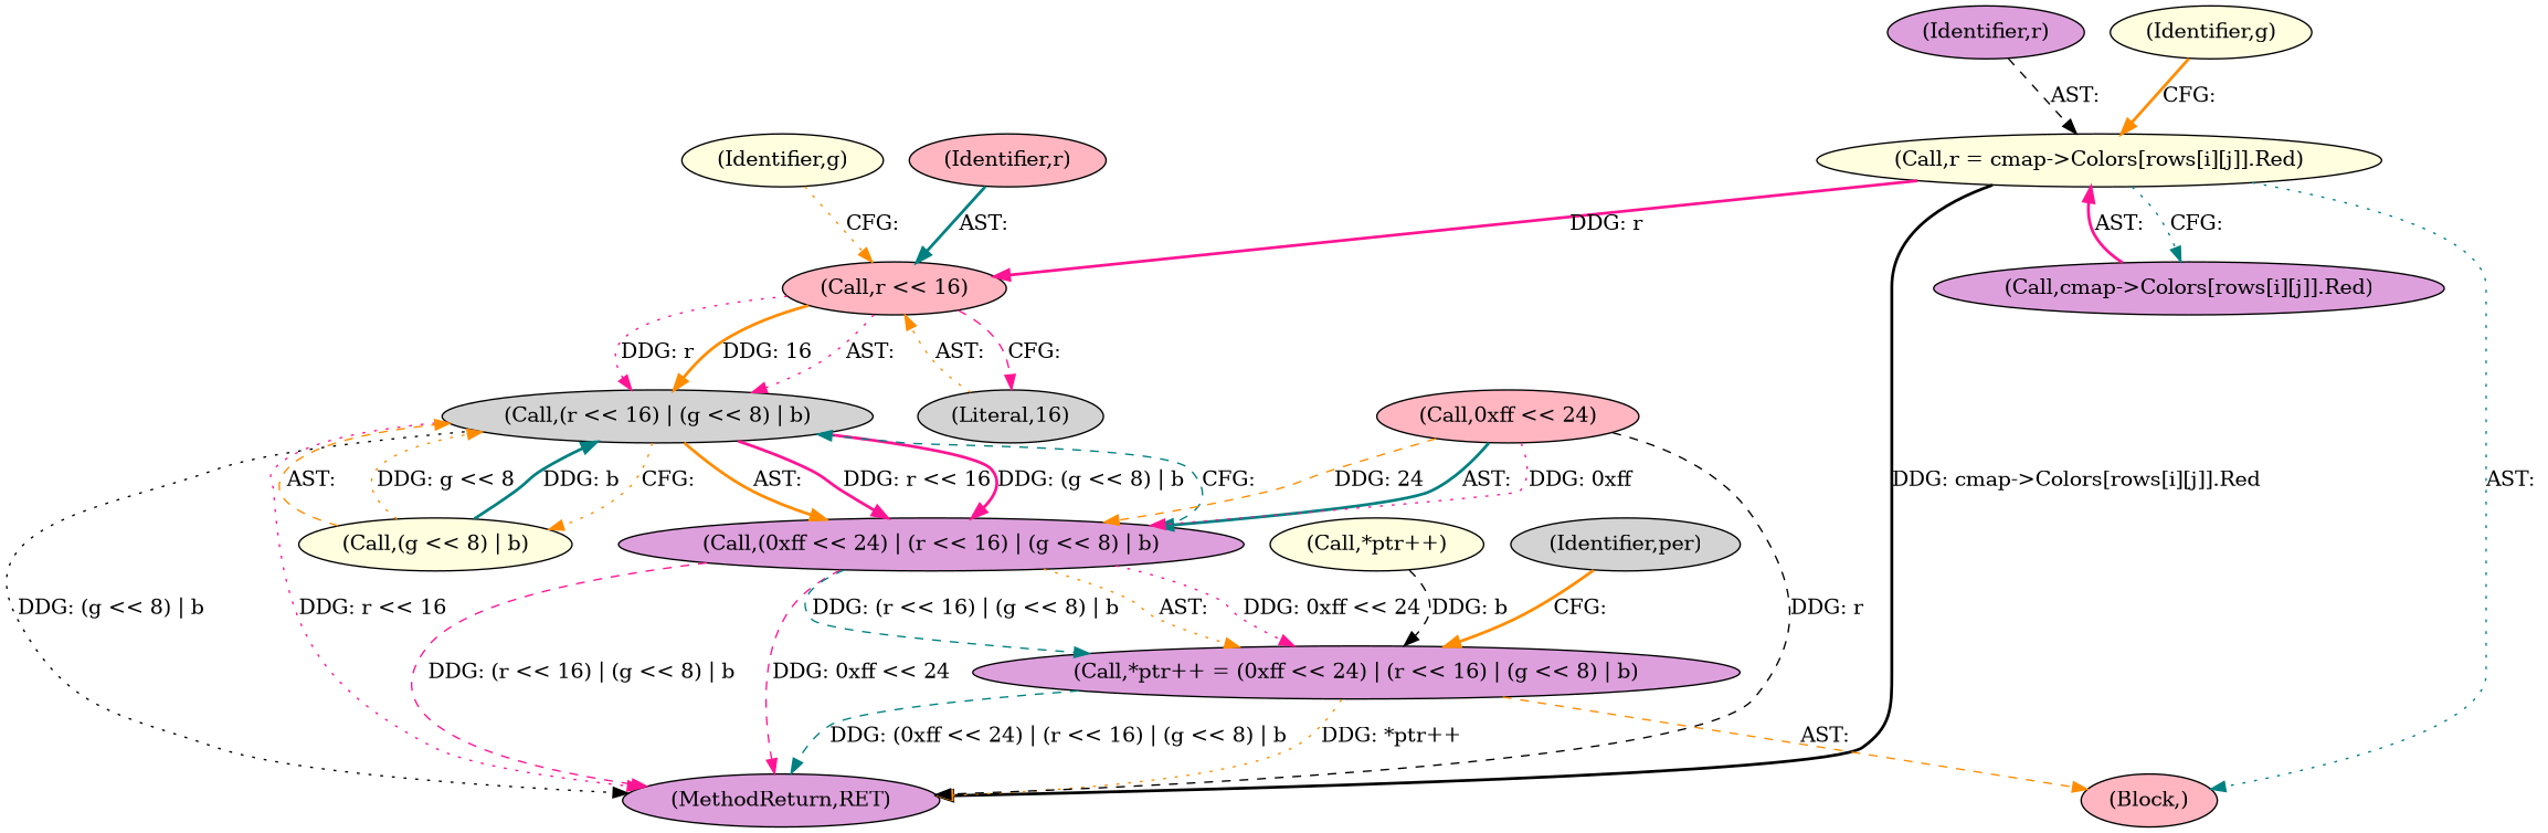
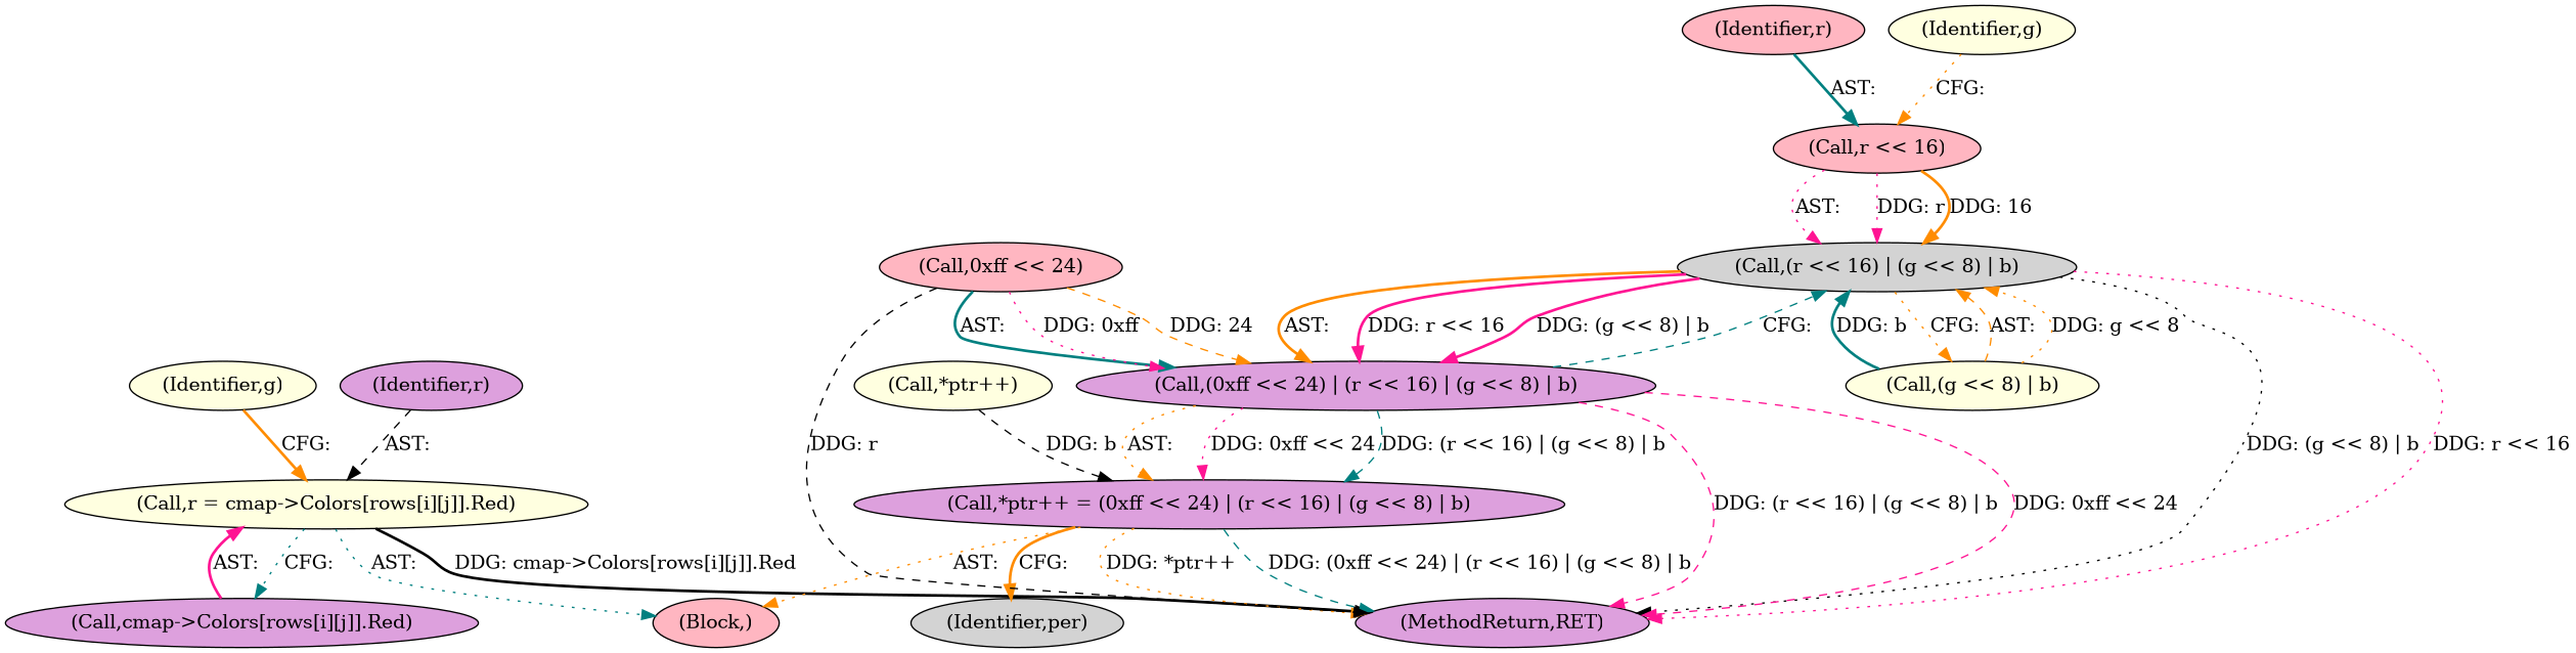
  digraph {
    node [fillcolor=lightyellow style=filled]
    edge [color=darkorange style=dotted]
    n1 [label="(Call,r = cmap->Colors[rows[i][j]].Red)"]
    n2 [fillcolor=lightpink label="(Call,r << 16)"]
    n3 [fillcolor=lightpink label="(Block,)"]
    n4 [fillcolor=plum label="(MethodReturn,RET)"]
    n5 [fillcolor=plum label="(Call,cmap->Colors[rows[i][j]].Red)"]
    n6 [fillcolor=lightgrey label="(Call,(r << 16) | (g << 8) | b)"]
-   n7 [fillcolor=lightgrey label="(Literal,16)"]
    n8 [fillcolor=plum label="(Call,(0xff << 24) | (r << 16) | (g << 8) | b)"]
    n9 [label="(Call,(g << 8) | b)"]
    n10 [fillcolor=plum label="(Call,*ptr++ = (0xff << 24) | (r << 16) | (g << 8) | b)"]
    n11 [fillcolor=lightpink label="(Identifier,r)"]
    n12 [label="(Call,*ptr++)"]
    n13 [fillcolor=plum label="(Identifier,r)"]
    n14 [fillcolor=lightpink label="(Call,0xff << 24)"]
    n15 [fillcolor=lightgrey label="(Identifier,per)"]
    n16 [label="(Identifier,g)"]
    n17 [label="(Identifier,g)"]
-   n1 -> n2 [color=deeppink label="DDG: r" style=bold]
    n1 -> n3 [color=teal label="AST: "]
    n1 -> n4 [color=black label="DDG: cmap->Colors[rows[i][j]].Red" style=bold]
    n1 -> n5 [color=teal label="CFG: "]
    n2 -> n6 [color=deeppink label="AST: "]
    n2 -> n6 [color=deeppink label="DDG: r"]
    n2 -> n6 [label="DDG: 16" style=bold]
-   n2 -> n7 [color=deeppink label="CFG: " style=dashed]
    n5 -> n1 [color=deeppink label="AST: " style=bold]
    n6 -> n4 [color=black label="DDG: (g << 8) | b"]
    n6 -> n4 [color=deeppink label="DDG: r << 16"]
    n6 -> n8 [label="AST: " style=bold]
    n6 -> n8 [color=deeppink label="DDG: r << 16" style=bold]
    n6 -> n8 [color=deeppink label="DDG: (g << 8) | b" style=bold]
    n6 -> n9 [label="CFG: "]
-   n7 -> n2 [label="AST: "]
    n8 -> n4 [color=deeppink label="DDG: (r << 16) | (g << 8) | b" style=dashed]
    n8 -> n4 [color=deeppink label="DDG: 0xff << 24" style=dashed]
    n8 -> n6 [color=teal label="CFG: " style=dashed]
    n8 -> n10 [label="AST: "]
    n8 -> n10 [color=deeppink label="DDG: 0xff << 24"]
    n8 -> n10 [color=teal label="DDG: (r << 16) | (g << 8) | b" style=dashed]
    n9 -> n6 [label="AST: " style=dashed]
    n9 -> n6 [label="DDG: g << 8"]
    n9 -> n6 [color=teal label="DDG: b" style=bold]
-   n10 -> n3 [label="AST: " style=dashed]
+   n10 -> n3 [label="AST: "]
    n10 -> n4 [label="DDG: *ptr++"]
    n10 -> n4 [color=teal label="DDG: (0xff << 24) | (r << 16) | (g << 8) | b" style=dashed]
    n11 -> n2 [color=teal label="AST: " style=bold]
    n12 -> n10 [color=black label="DDG: b" style=dashed]
    n13 -> n1 [color=black label="AST: " style=dashed]
    n14 -> n4 [color=black label="DDG: r" style=dashed]
    n14 -> n8 [color=teal label="AST: " style=bold]
    n14 -> n8 [color=deeppink label="DDG: 0xff"]
    n14 -> n8 [label="DDG: 24" style=dashed]
-   n15 -> n10 [label="CFG: " style=bold]
+   n10 -> n15 [label="CFG: " style=bold]
    n16 -> n2 [label="CFG: "]
    n17 -> n1 [label="CFG: " style=bold]
  }
